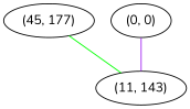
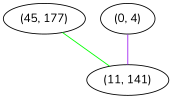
  graph {
    fontname=Nunito
    node [fontname=Nunito]
    edge [fontname=Nunito]
    n1 [label="(45, 177)"]
-   "(11, 141)" [label="(11, 143)"]
-   "(0, 0)"
+   "(11, 141)"
+   "(0, 0)" [label="(0, 4)"]
    n1 -- "(11, 141)" [color=green weight=2]
    "(0, 0)" -- "(11, 141)" [color=purple weight=4]
  }
